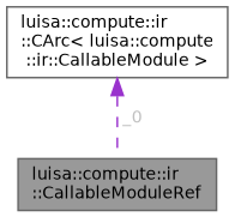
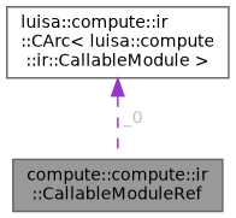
  digraph {
    node [color=gray40 fontname=Helvetica fontsize=10 shape=box style=filled]
-   n1 [fillcolor=grey60 fontcolor=black height=0.2 label="luisa::compute::ir\l::CallableModuleRef" width=0.4]
+   n1 [fillcolor=grey60 fontcolor=black height=0.2 label="compute::compute::ir\l::CallableModuleRef" width=0.4]
    n2 [fillcolor=white height=0.2 label="luisa::compute::ir\l::CArc\< luisa::compute\l::ir::CallableModule \>" width=0.4]
    n2 -> n1 [color=darkorchid3 dir=back fontcolor=grey fontname=Helvetica fontsize=10 label=" _0" labelfontname=Helvetica labelfontsize=10 style=dashed]
  }
